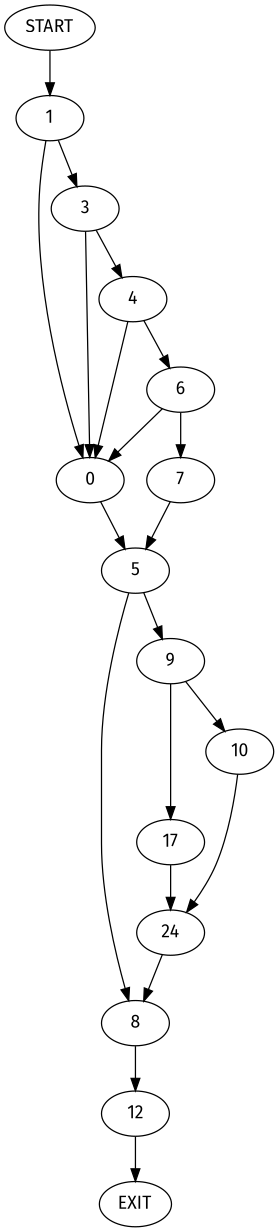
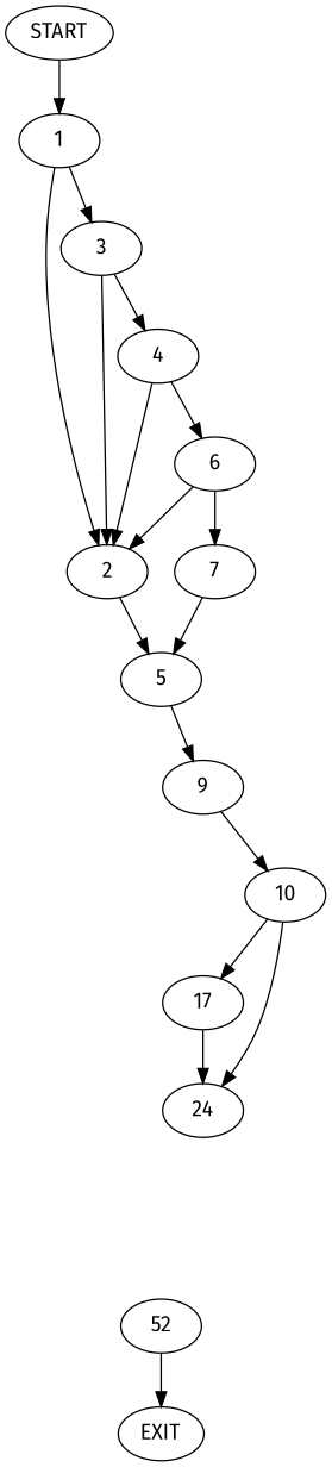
  digraph {
    fontname="Fira Sans"
    node [fontname="Fira Sans"]
    edge [fontname="Fira Sans"]
    n1 [label=START]
    1
-   2 [label=0]
+   2
    3
    n5 [label=EXIT]
    5
    4
-   8
    9
    6
    7
-   12
+   12 [label=52]
    10
    n14 [label=17]
    n15 [label=24]
    n1 -> 1
    1 -> 2
    1 -> 3
    2 -> 5
    3 -> 2
    3 -> 4
-   5 -> 8
    5 -> 9
    4 -> 2
    4 -> 6
-   8 -> 12
    9 -> 10
-   9 -> n14
+   10 -> n14
    6 -> 2
    6 -> 7
    7 -> 5
    12 -> n5
    10 -> n15
    n14 -> n15
-   n15 -> 8
  }
